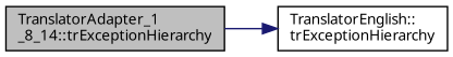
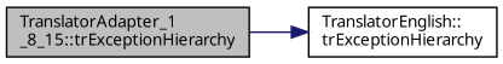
  digraph {
    rankdir=LR
    fontname="Noto Sans"
    node [color=black fontname="Noto Sans" fontsize=10 shape=record style=filled]
-   n1 [fillcolor=grey75 fontcolor=black height=0.2 label="TranslatorAdapter_1\l_8_14::trExceptionHierarchy" width=0.4]
+   n1 [fillcolor=grey75 fontcolor=black height=0.2 label="TranslatorAdapter_1\l_8_15::trExceptionHierarchy" width=0.4]
    n2 [fillcolor=white height=0.2 label="TranslatorEnglish::\ltrExceptionHierarchy" width=0.4]
    n1 -> n2 [color=midnightblue fontname="Noto Sans" fontsize=10 labelfontname=Helvetica labelfontsize=10 style=solid]
  }
